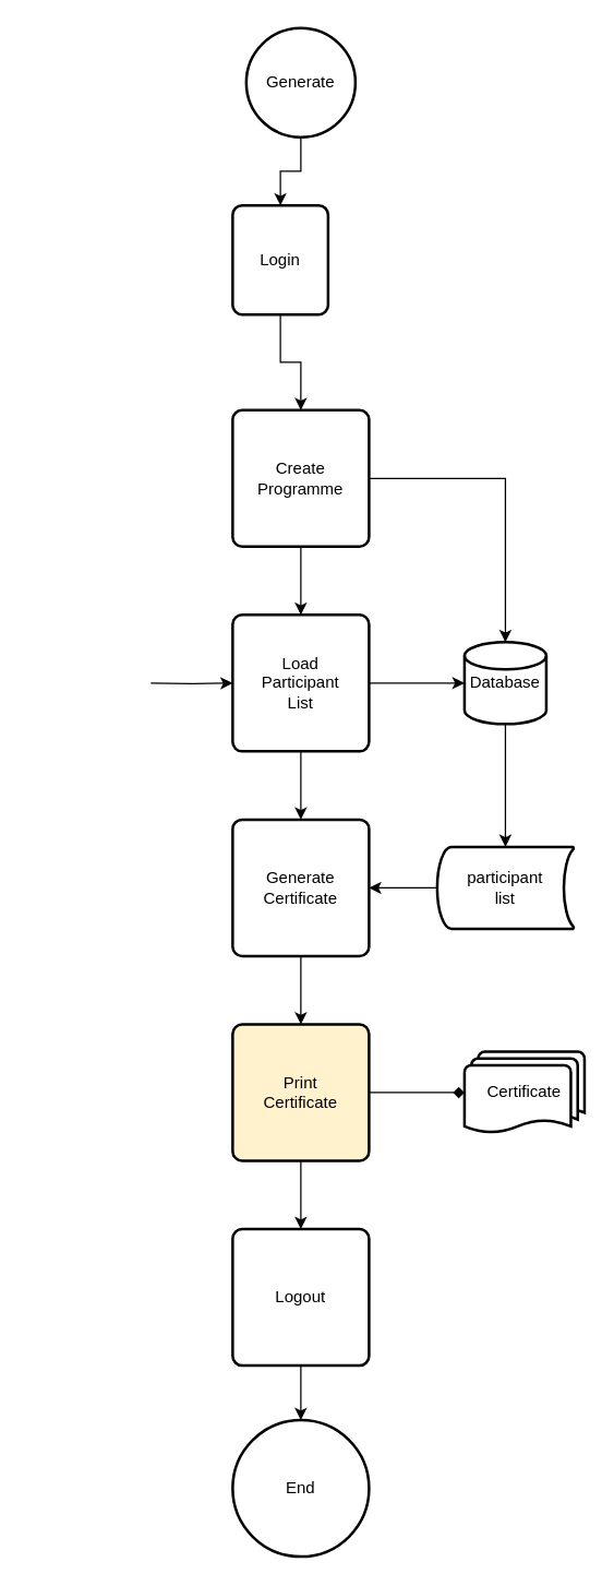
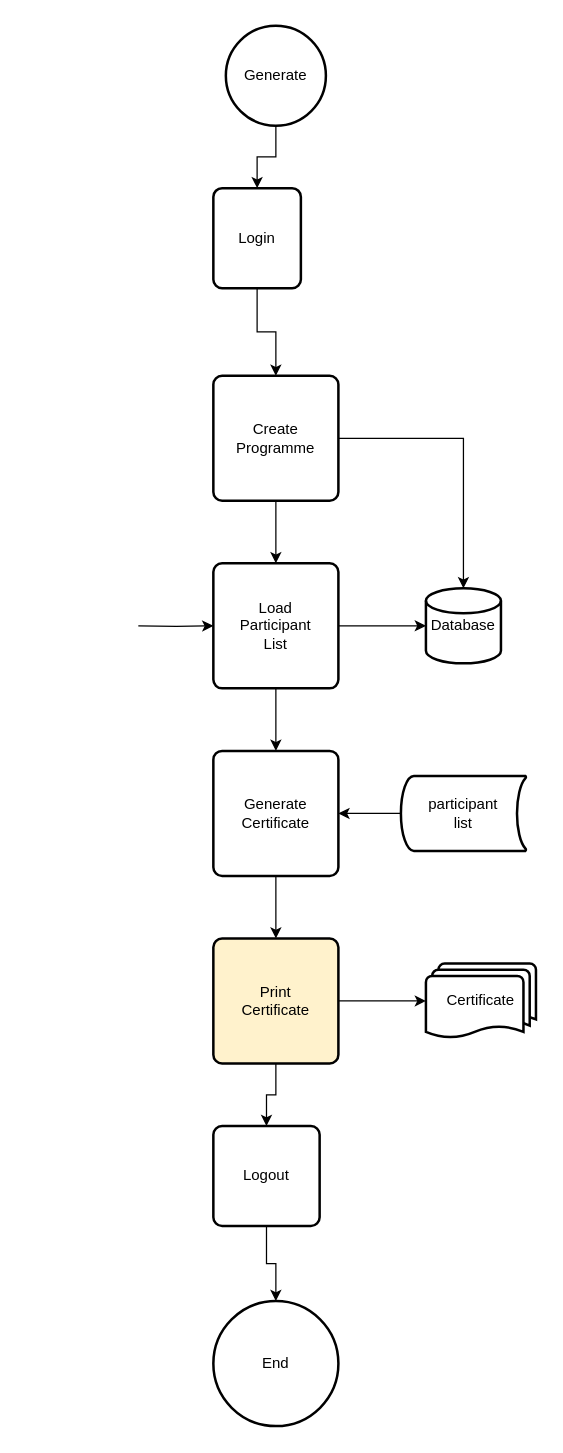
  <mxCell id="0" />
  <mxCell id="1" parent="0" />
  <mxCell id="2" style="edgeStyle=orthogonalEdgeStyle;rounded=0;orthogonalLoop=1;jettySize=auto;html=1;entryX=0.5;entryY=0;entryDx=0;entryDy=0;" edge="1" parent="1" source="3" target="5"><mxGeometry relative="1" as="geometry" /></mxCell>
  <mxCell id="3" value="Generate" style="strokeWidth=2;html=1;shape=mxgraph.flowchart.start_2;whiteSpace=wrap;" vertex="1" parent="1"><mxGeometry x="180" y="20" width="80" height="80" as="geometry" /></mxCell>
  <mxCell id="4" value="" style="edgeStyle=orthogonalEdgeStyle;rounded=0;orthogonalLoop=1;jettySize=auto;html=1;" edge="1" parent="1" source="5" target="8"><mxGeometry relative="1" as="geometry" /></mxCell>
  <mxCell id="5" value="Login" style="rounded=1;whiteSpace=wrap;html=1;absoluteArcSize=1;arcSize=14;strokeWidth=2;" vertex="1" parent="1"><mxGeometry x="170" y="150" width="70" height="80" as="geometry" /></mxCell>
  <mxCell id="6" value="" style="edgeStyle=orthogonalEdgeStyle;rounded=0;orthogonalLoop=1;jettySize=auto;html=1;" edge="1" parent="1" source="8" target="11"><mxGeometry relative="1" as="geometry" /></mxCell>
  <mxCell id="7" value="" style="edgeStyle=orthogonalEdgeStyle;rounded=0;orthogonalLoop=1;jettySize=auto;html=1;" edge="1" parent="1" source="8" target="18"><mxGeometry relative="1" as="geometry" /></mxCell>
  <mxCell id="8" value="Create&lt;br&gt;Programme" style="rounded=1;whiteSpace=wrap;html=1;absoluteArcSize=1;arcSize=14;strokeWidth=2;" vertex="1" parent="1"><mxGeometry x="170" y="300" width="100" height="100" as="geometry" /></mxCell>
  <mxCell id="9" value="" style="edgeStyle=orthogonalEdgeStyle;rounded=0;orthogonalLoop=1;jettySize=auto;html=1;" edge="1" parent="1" source="11" target="13"><mxGeometry relative="1" as="geometry" /></mxCell>
  <mxCell id="10" value="" style="edgeStyle=orthogonalEdgeStyle;rounded=0;orthogonalLoop=1;jettySize=auto;html=1;" edge="1" parent="1" source="11" target="18"><mxGeometry relative="1" as="geometry" /></mxCell>
  <mxCell id="11" value="Load&lt;br&gt;Participant&lt;br&gt;List" style="rounded=1;whiteSpace=wrap;html=1;absoluteArcSize=1;arcSize=14;strokeWidth=2;" vertex="1" parent="1"><mxGeometry x="170" y="450" width="100" height="100" as="geometry" /></mxCell>
  <mxCell id="12" value="" style="edgeStyle=orthogonalEdgeStyle;rounded=0;orthogonalLoop=1;jettySize=auto;html=1;" edge="1" parent="1" source="13" target="16"><mxGeometry relative="1" as="geometry" /></mxCell>
  <mxCell id="13" value="Generate&lt;br&gt;Certificate" style="rounded=1;whiteSpace=wrap;html=1;absoluteArcSize=1;arcSize=14;strokeWidth=2;" vertex="1" parent="1"><mxGeometry x="170" y="600" width="100" height="100" as="geometry" /></mxCell>
- <mxCell id="14" value="" style="edgeStyle=orthogonalEdgeStyle;rounded=0;orthogonalLoop=1;jettySize=auto;html=1;endArrow=diamond;" edge="1" parent="1" source="16" target="23"><mxGeometry relative="1" as="geometry" /></mxCell>
+ <mxCell id="14" value="" style="edgeStyle=orthogonalEdgeStyle;rounded=0;orthogonalLoop=1;jettySize=auto;html=1;" edge="1" parent="1" source="16" target="23"><mxGeometry relative="1" as="geometry" /></mxCell>
  <mxCell id="15" value="" style="edgeStyle=orthogonalEdgeStyle;rounded=0;orthogonalLoop=1;jettySize=auto;html=1;" edge="1" parent="1" source="16" target="25"><mxGeometry relative="1" as="geometry" /></mxCell>
  <mxCell id="16" value="Print &lt;br&gt;Certificate" style="rounded=1;whiteSpace=wrap;html=1;absoluteArcSize=1;arcSize=14;strokeWidth=2;fillColor=#fff2cc;" vertex="1" parent="1"><mxGeometry x="170" y="750" width="100" height="100" as="geometry" /></mxCell>
- <mxCell id="17" value="" style="edgeStyle=orthogonalEdgeStyle;rounded=0;orthogonalLoop=1;jettySize=auto;html=1;" edge="1" parent="1" source="18" target="22"><mxGeometry relative="1" as="geometry" /></mxCell>
  <mxCell id="18" value="Database" style="strokeWidth=2;html=1;shape=mxgraph.flowchart.database;whiteSpace=wrap;" vertex="1" parent="1"><mxGeometry x="340" y="470" width="60" height="60" as="geometry" /></mxCell>
  <mxCell id="19" value="" style="edgeStyle=orthogonalEdgeStyle;rounded=0;orthogonalLoop=1;jettySize=auto;html=1;" edge="1" parent="1" target="11"><mxGeometry relative="1" as="geometry"><mxPoint x="110" y="500" as="sourcePoint" /></mxGeometry></mxCell>
  <mxCell id="20" value="" style="shape=image;html=1;verticalAlign=top;verticalLabelPosition=bottom;labelBackgroundColor=#ffffff;imageAspect=0;aspect=fixed;image=https://cdn3.iconfinder.com/data/icons/document-icons-2/30/647702-excel-128.png" vertex="1" parent="1"><mxGeometry x="20" y="453" width="94" height="94" as="geometry" /></mxCell>
  <mxCell id="21" style="edgeStyle=orthogonalEdgeStyle;rounded=0;orthogonalLoop=1;jettySize=auto;html=1;entryX=1;entryY=0.5;entryDx=0;entryDy=0;" edge="1" parent="1" source="22" target="13"><mxGeometry relative="1" as="geometry" /></mxCell>
  <mxCell id="22" value="participant&lt;br&gt;list" style="strokeWidth=2;html=1;shape=mxgraph.flowchart.stored_data;whiteSpace=wrap;" vertex="1" parent="1"><mxGeometry x="320" y="620" width="100" height="60" as="geometry" /></mxCell>
  <mxCell id="23" value="Certificate" style="strokeWidth=2;html=1;shape=mxgraph.flowchart.multi-document;whiteSpace=wrap;" vertex="1" parent="1"><mxGeometry x="340" y="770" width="88" height="60" as="geometry" /></mxCell>
  <mxCell id="24" value="" style="edgeStyle=orthogonalEdgeStyle;rounded=0;orthogonalLoop=1;jettySize=auto;html=1;" edge="1" parent="1" source="25" target="26"><mxGeometry relative="1" as="geometry" /></mxCell>
- <mxCell id="25" value="Logout" style="rounded=1;whiteSpace=wrap;html=1;absoluteArcSize=1;arcSize=14;strokeWidth=2;" vertex="1" parent="1"><mxGeometry x="170" y="900" width="100" height="100" as="geometry" /></mxCell>
+ <mxCell id="25" value="Logout" style="rounded=1;whiteSpace=wrap;html=1;absoluteArcSize=1;arcSize=14;strokeWidth=2;" vertex="1" parent="1"><mxGeometry x="170" y="900" width="85" height="80" as="geometry" /></mxCell>
  <mxCell id="26" value="End" style="strokeWidth=2;html=1;shape=mxgraph.flowchart.start_2;whiteSpace=wrap;" vertex="1" parent="1"><mxGeometry x="170" y="1040" width="100" height="100" as="geometry" /></mxCell>
